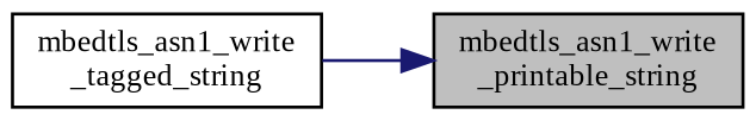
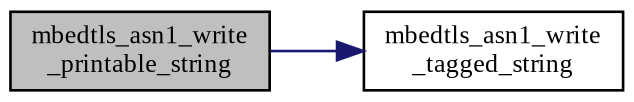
  digraph {
    rankdir=LR
    fontname="Liberation Serif"
    node [color=black fontname="Liberation Serif" fontsize=10 shape=record style=filled]
    n1 [fillcolor=grey75 fontcolor=black height=0.2 label="mbedtls_asn1_write\l_printable_string" width=0.4]
    n2 [fillcolor=white height=0.2 label="mbedtls_asn1_write\l_tagged_string" width=0.4]
-   n2 -> n1 [color=midnightblue fontname="Liberation Serif" fontsize=10 labelfontname=Helvetica labelfontsize=10 style=solid]
+   n1 -> n2 [color=midnightblue fontname="Liberation Serif" fontsize=10 labelfontname=Helvetica labelfontsize=10 style=solid]
  }
